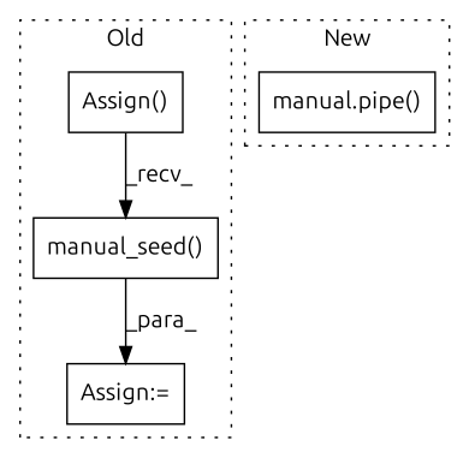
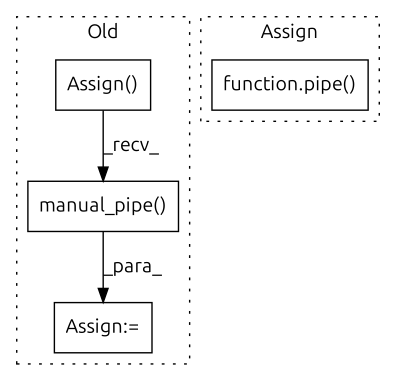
  digraph {
    fontname=Ubuntu
    node [a=75 fontname=Ubuntu shape=box]
    edge [fontname=Ubuntu]
    n1 [l=30 label="Assign()" s=3247]
-   n2 [l="43,1" label="manual_seed()" s="3247,3291"]
+   n2 [l="43,1" label="manual_pipe()" s="3247,3291"]
    n3 [a=68 l=3 label="Assign:=" s=3244]
-   n4 [l=14 label="manual.pipe()" s=3760]
+   n4 [l=14 label="function.pipe()" s=3760]
    subgraph cluster_1 {
      label=Old
      style=dotted
      n1
      n2
      n3
    }
    subgraph cluster_2 {
-     label=New
+     label=Assign
      style=dotted
      n4
    }
    n1 -> n2 [label=_recv_]
    n2 -> n3 [label=_para_]
  }
